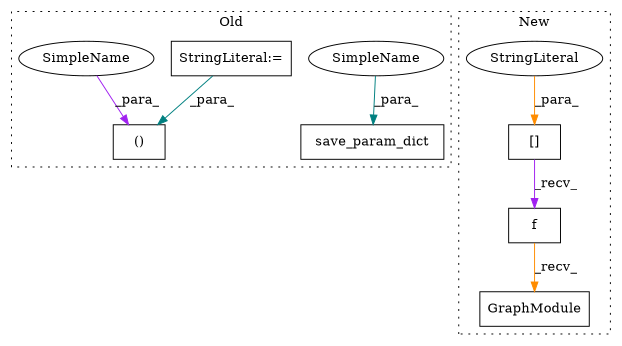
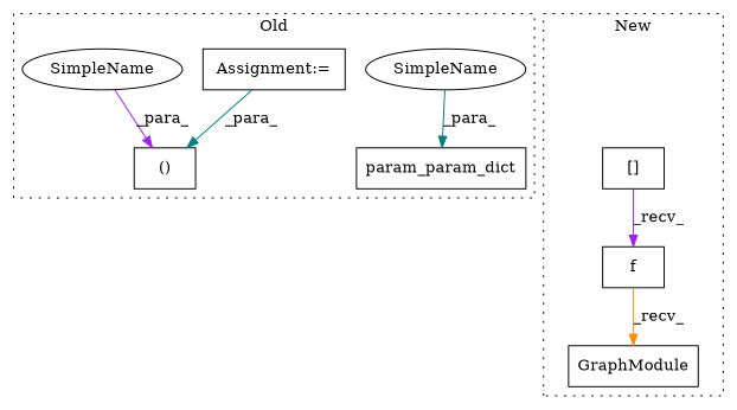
  digraph {
    node [a=32 l=6 shape=box]
    edge [color=teal]
-   n1 [l="16,1" label=save_param_dict s="1912,1934"]
+   n1 [l="16,1" label=param_param_dict s="1912,1934"]
    n2 [a=106 l=40 label="()" s=1196]
-   n3 [a=7 l=5 label="StringLiteral:=" s=550]
+   n3 [a=7 l=5 label="Assignment:=" s=550]
    n4 [a=42 label=SimpleName s=1928 shape=ellipse]
    n5 [a=42 label=SimpleName s=1230 shape=ellipse]
    n6 [a=2 l="4,1" label="[]" s="1280,1293"]
    n7 [l="2,1" label=f s="1295,1300"]
-   n8 [a=45 l=9 label=StringLiteral s=1284 shape=ellipse]
    n9 [l="12,1" label=GraphModule s="1268,1301"]
    subgraph cluster_1 {
      label=Old
      style=dotted
      n1
      n2
      n3
      n4
      n5
    }
    subgraph cluster_2 {
      label=New
      style=dotted
      n6
      n7
-     n8
      n9
    }
    n3 -> n2 [label=_para_]
    n4 -> n1 [label=_para_]
    n5 -> n2 [color=purple label=_para_]
    n6 -> n7 [color=purple label=_recv_]
    n7 -> n9 [color=darkorange label=_recv_]
-   n8 -> n6 [color=darkorange label=_para_]
  }
